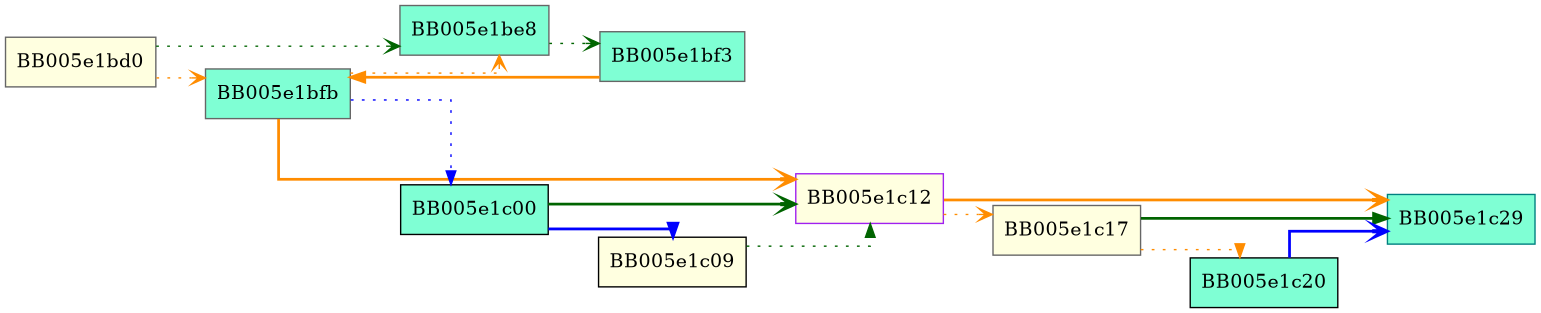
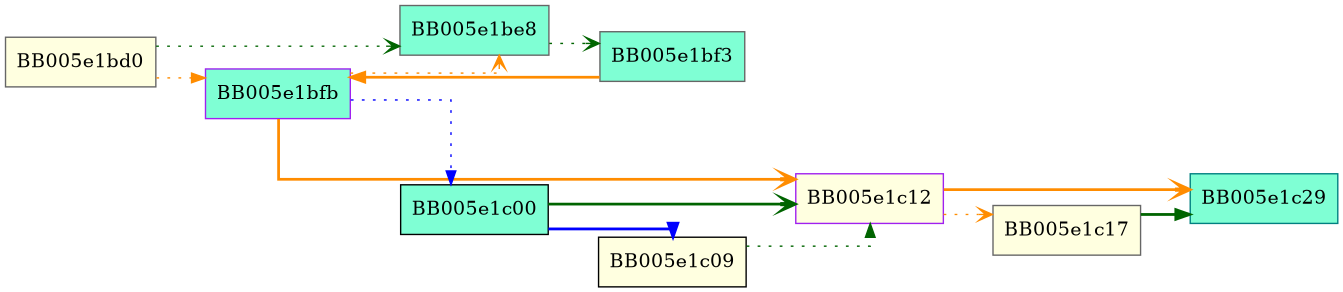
  digraph {
    fontname="DejaVu Serif"
    rankdir=LR
    splines=ortho
    node [color=gray40 fillcolor=aquamarine fontname="DejaVu Serif" shape=box style=filled]
    edge [arrowhead=vee color=darkorange fontname="DejaVu Serif" style=dotted]
    BB005e1bd0 [fillcolor=lightyellow]
-   BB005e1bfb
+   BB005e1bfb [color=purple]
    BB005e1be8
    BB005e1c12 [color=purple fillcolor=lightyellow]
    BB005e1c00 [color=black]
    BB005e1bf3
    BB005e1c29 [color=teal]
    BB005e1c17 [fillcolor=lightyellow]
    BB005e1c09 [color=black fillcolor=lightyellow]
-   BB005e1c20 [color=black]
-   BB005e1bd0 -> BB005e1bfb
+   BB005e1bd0 -> BB005e1bfb [arrowhead=normal]
    BB005e1bd0 -> BB005e1be8 [color=darkgreen]
    BB005e1bfb -> BB005e1be8
    BB005e1bfb -> BB005e1c12 [style=bold]
    BB005e1bfb -> BB005e1c00 [arrowhead=normal color=blue]
    BB005e1be8 -> BB005e1bf3 [color=darkgreen]
    BB005e1c12 -> BB005e1c29 [style=bold]
    BB005e1c12 -> BB005e1c17
    BB005e1c00 -> BB005e1c12 [color=darkgreen style=bold]
    BB005e1c00 -> BB005e1c09 [arrowhead=normal color=blue style=bold]
    BB005e1bf3 -> BB005e1bfb [arrowhead=normal style=bold]
    BB005e1c17 -> BB005e1c29 [arrowhead=normal color=darkgreen style=bold]
-   BB005e1c17 -> BB005e1c20 [arrowhead=normal]
    BB005e1c09 -> BB005e1c12 [arrowhead=normal color=darkgreen]
-   BB005e1c20 -> BB005e1c29 [color=blue style=bold]
  }
